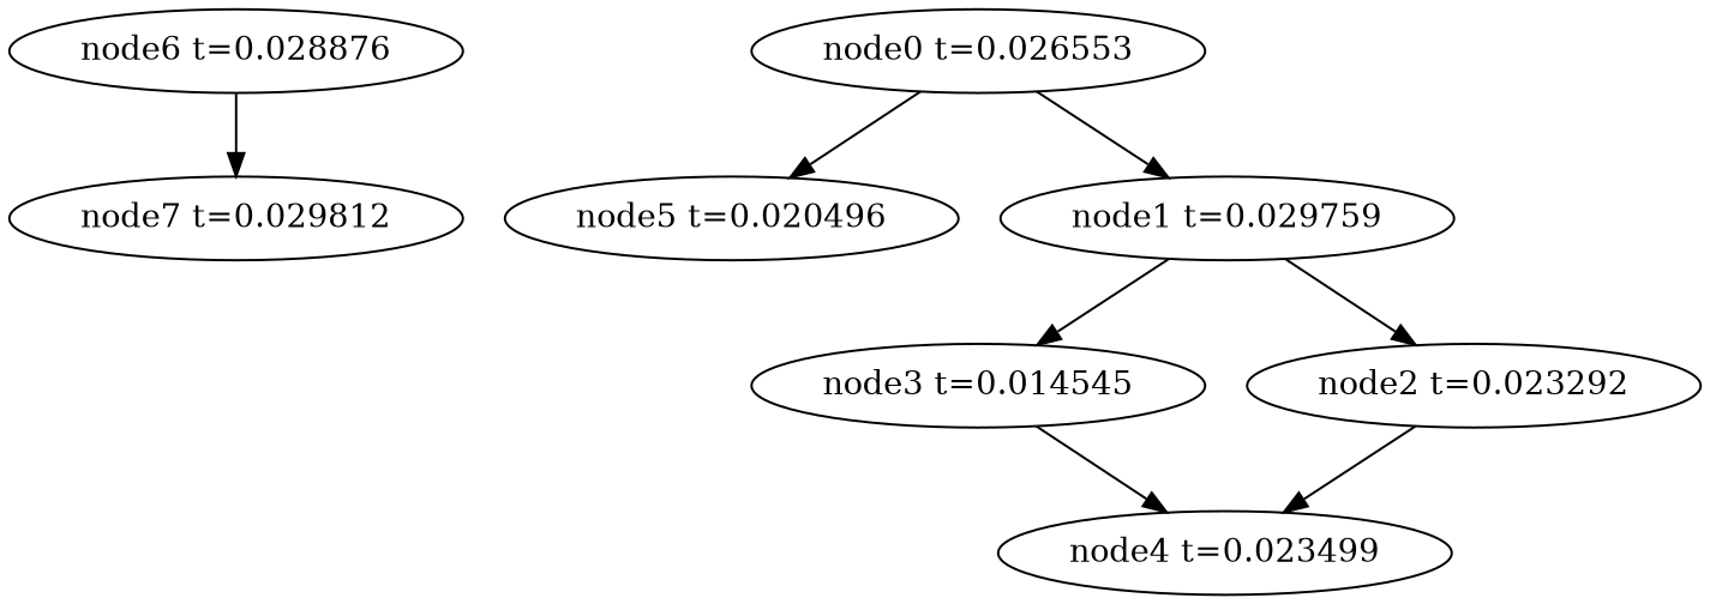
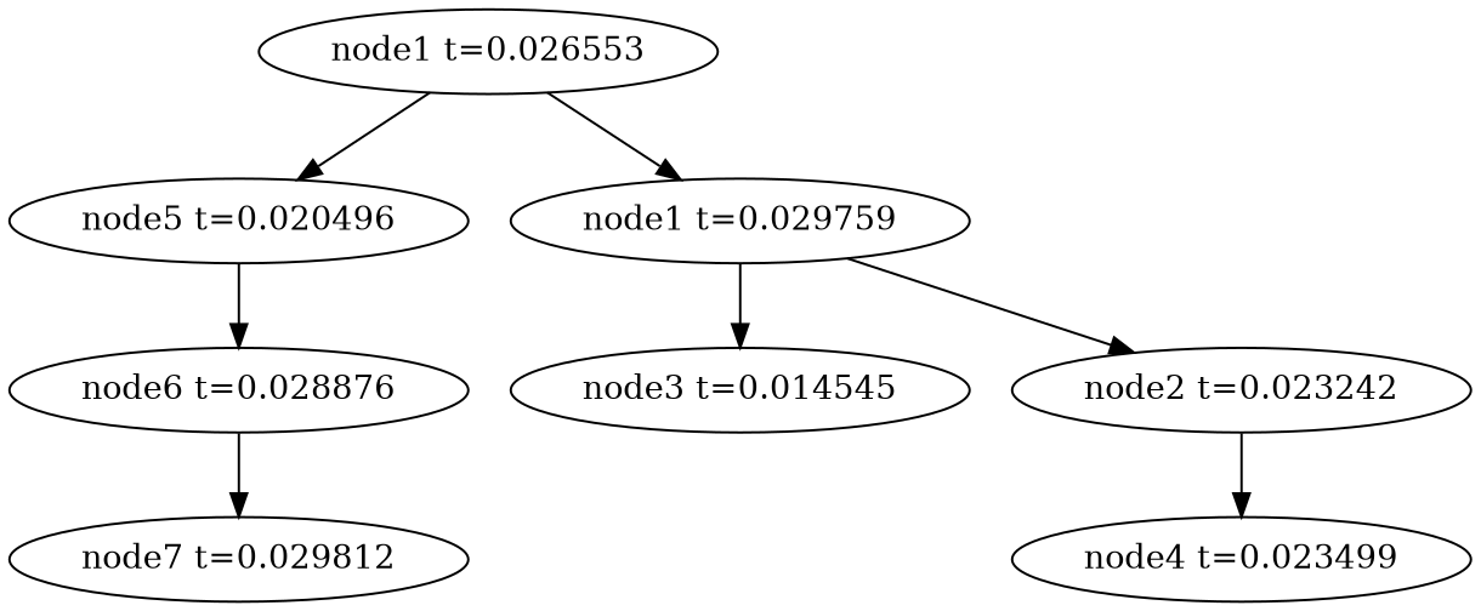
  digraph {
    n1 [label="node7 t=0.029812"]
    n2 [label="node6 t=0.028876"]
    n3 [label="node5 t=0.020496"]
    n4 [label="node4 t=0.023499"]
    n5 [label="node3 t=0.014545"]
-   n6 [label="node2 t=0.023292"]
+   n6 [label="node2 t=0.023242"]
    n7 [label="node1 t=0.029759"]
-   n8 [label="node0 t=0.026553"]
+   n8 [label="node1 t=0.026553"]
    n2 -> n1
-   n5 -> n4
+   n3 -> n2
    n6 -> n4
    n7 -> n5
    n7 -> n6
    n8 -> n3
    n8 -> n7
  }
